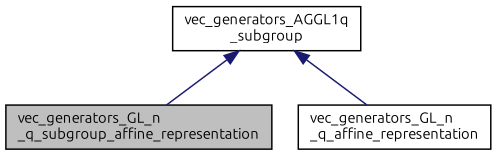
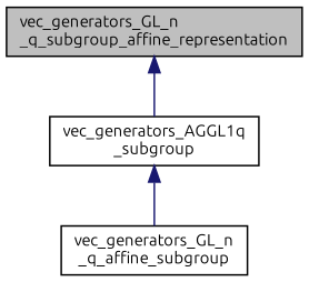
  digraph {
    fontname=Ubuntu
    rankdir=TB
    node [color=black fillcolor=white fontname=Ubuntu fontsize=10 shape=record style=filled]
    edge [color=midnightblue dir=back fontname=Ubuntu fontsize=10 labelfontname=Helvetica labelfontsize=10 style=solid]
    n1 [fillcolor=grey75 fontcolor=black height=0.2 label="vec_generators_GL_n\l_q_subgroup_affine_representation" width=0.4]
    n2 [height=0.2 label="vec_generators_AGGL1q\l_subgroup" width=0.4]
-   n3 [height=0.2 label="vec_generators_GL_n\l_q_affine_representation" width=0.4]
-   n2 -> n1
+   n3 [height=0.2 label="vec_generators_GL_n\l_q_affine_subgroup" width=0.4]
+   n1 -> n2
    n2 -> n3
  }
